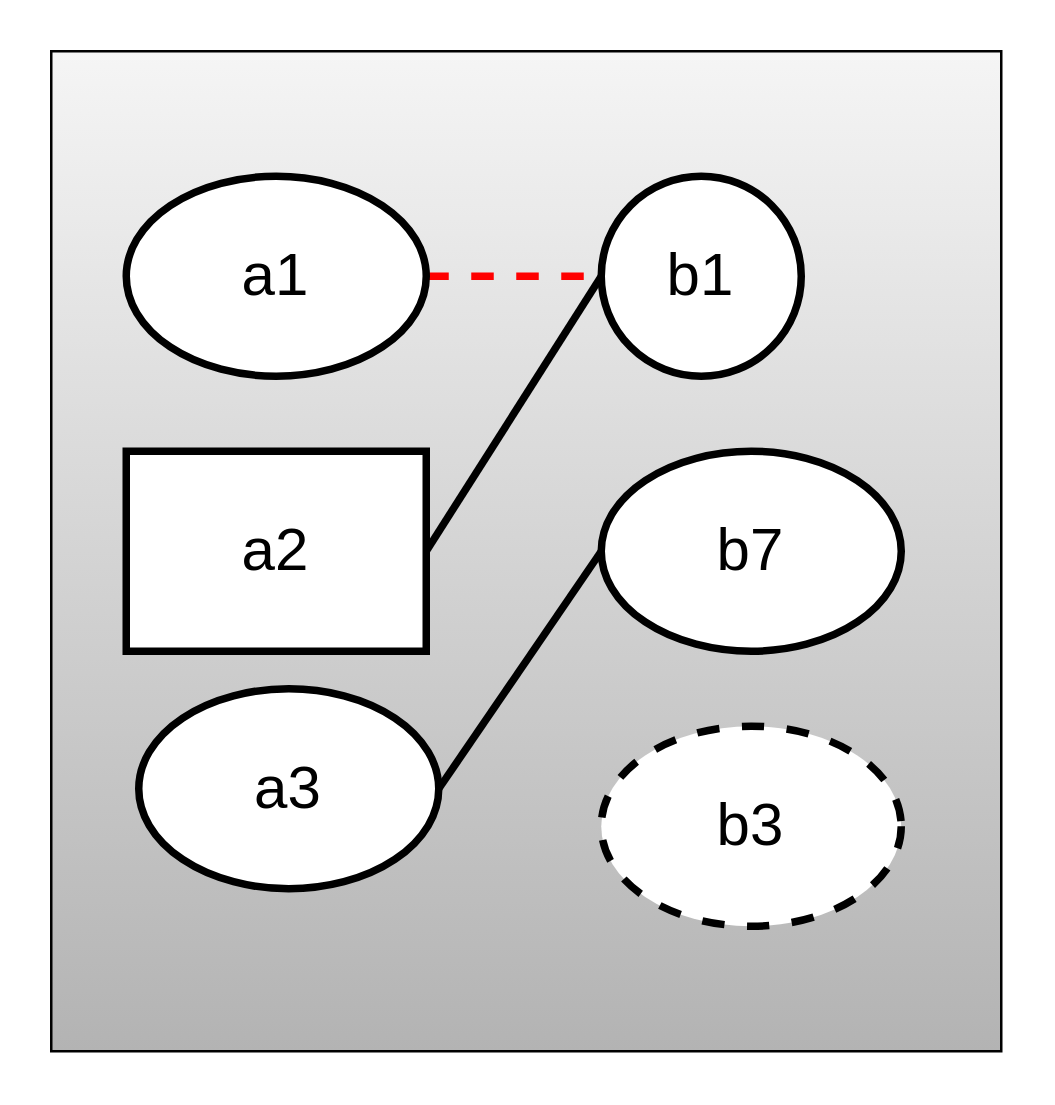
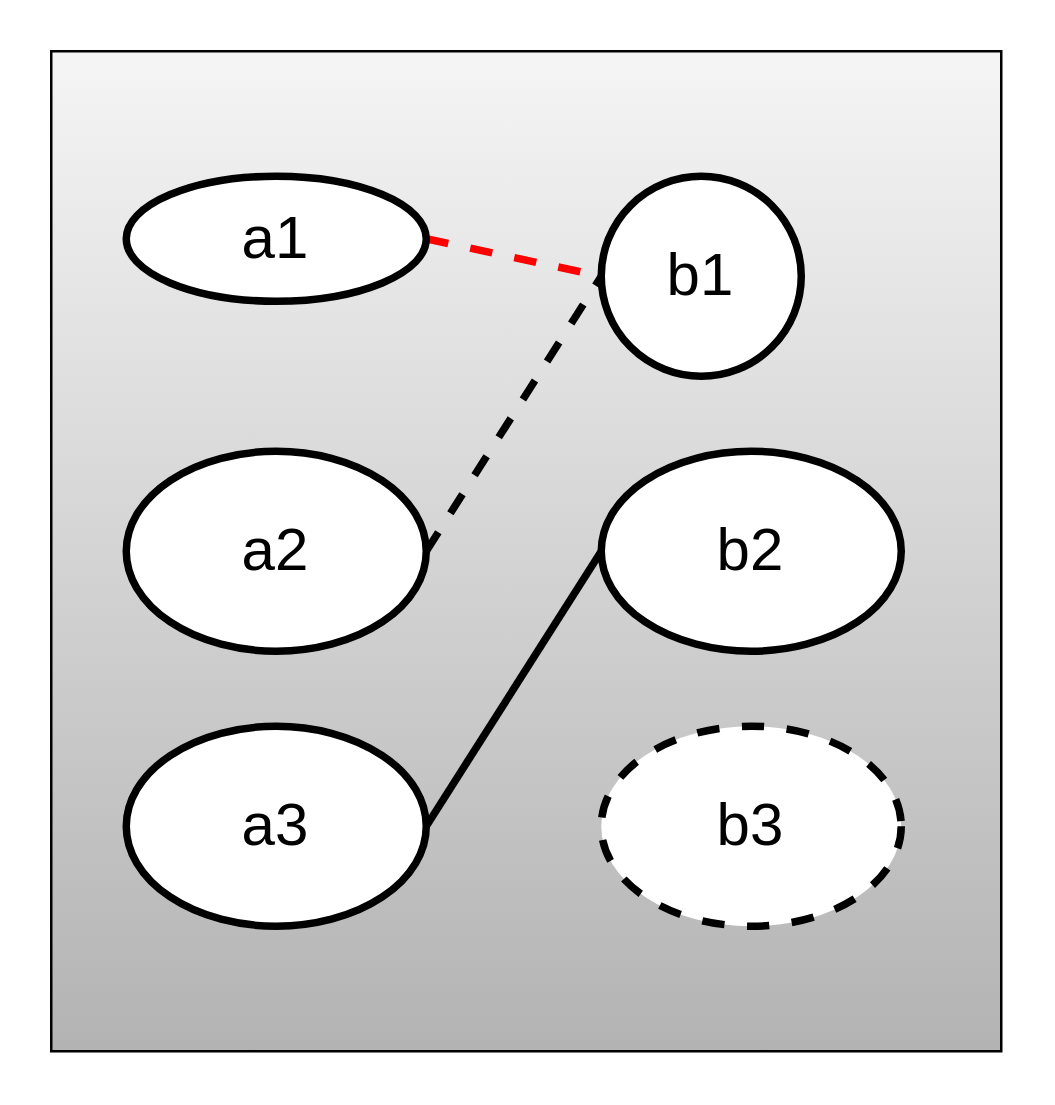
  <mxCell id="0" />
  <mxCell id="1" parent="0" />
  <mxCell id="2" value="" style="rounded=0;whiteSpace=wrap;html=1;fillColor=#f5f5f5;gradientColor=#b3b3b3;strokeColor=#000000;" vertex="1" parent="1"><mxGeometry x="20" y="20" width="380" height="400" as="geometry" /></mxCell>
- <mxCell id="3" style="edgeStyle=none;html=1;exitX=1;exitY=0.5;exitDx=0;exitDy=0;entryX=0;entryY=0.5;entryDx=0;entryDy=0;strokeColor=#000000;fontSize=24;strokeWidth=3;endArrow=none;endFill=0;" parent="1" source="4" target="7" edge="1"><mxGeometry relative="1" as="geometry" /></mxCell>
- <mxCell id="4" value="a2" style="whiteSpace=wrap;html=1;strokeColor=#000000;fontSize=24;strokeWidth=3;rounded=0;" parent="1" vertex="1"><mxGeometry x="50" y="180" width="120" height="80" as="geometry" /></mxCell>
+ <mxCell id="3" style="edgeStyle=none;html=1;exitX=1;exitY=0.5;exitDx=0;exitDy=0;entryX=0;entryY=0.5;entryDx=0;entryDy=0;strokeColor=#000000;fontSize=24;strokeWidth=3;endArrow=none;endFill=0;dashed=1;" parent="1" source="4" target="7" edge="1"><mxGeometry relative="1" as="geometry" /></mxCell>
+ <mxCell id="4" value="a2" style="ellipse;whiteSpace=wrap;html=1;strokeColor=#000000;fontSize=24;strokeWidth=3;" parent="1" vertex="1"><mxGeometry x="50" y="180" width="120" height="80" as="geometry" /></mxCell>
  <mxCell id="5" style="edgeStyle=none;html=1;exitX=1;exitY=0.5;exitDx=0;exitDy=0;entryX=0;entryY=0.5;entryDx=0;entryDy=0;strokeColor=#000000;fontSize=24;strokeWidth=3;endArrow=none;endFill=0;" parent="1" source="6" target="8" edge="1"><mxGeometry relative="1" as="geometry" /></mxCell>
- <mxCell id="6" value="a3" style="ellipse;whiteSpace=wrap;html=1;strokeColor=#000000;fontSize=24;strokeWidth=3;" parent="1" vertex="1"><mxGeometry x="55" y="275" width="120" height="80" as="geometry" /></mxCell>
+ <mxCell id="6" value="a3" style="ellipse;whiteSpace=wrap;html=1;strokeColor=#000000;fontSize=24;strokeWidth=3;" parent="1" vertex="1"><mxGeometry x="50" y="290" width="120" height="80" as="geometry" /></mxCell>
  <mxCell id="7" value="b1" style="ellipse;whiteSpace=wrap;html=1;strokeColor=#000000;fontSize=24;strokeWidth=3;" parent="1" vertex="1"><mxGeometry x="240" y="70" width="80" height="80" as="geometry" /></mxCell>
- <mxCell id="8" value="b7" style="ellipse;whiteSpace=wrap;html=1;strokeColor=#000000;fontSize=24;strokeWidth=3;" parent="1" vertex="1"><mxGeometry x="240" y="180" width="120" height="80" as="geometry" /></mxCell>
+ <mxCell id="8" value="b2" style="ellipse;whiteSpace=wrap;html=1;strokeColor=#000000;fontSize=24;strokeWidth=3;" parent="1" vertex="1"><mxGeometry x="240" y="180" width="120" height="80" as="geometry" /></mxCell>
  <mxCell id="9" value="b3" style="ellipse;whiteSpace=wrap;html=1;strokeColor=#000000;fontSize=24;strokeWidth=3;dashed=1;" parent="1" vertex="1"><mxGeometry x="240" y="290" width="120" height="80" as="geometry" /></mxCell>
  <mxCell id="10" value="" style="edgeStyle=none;html=1;exitX=1;exitY=0.5;exitDx=0;exitDy=0;entryX=0;entryY=0.5;entryDx=0;entryDy=0;dashed=1;strokeColor=#FF0000;fontSize=24;strokeWidth=3;endArrow=none;endFill=0;" parent="1" source="11" target="7" edge="1"><mxGeometry relative="1" as="geometry" /></mxCell>
- <mxCell id="11" value="a1" style="ellipse;whiteSpace=wrap;html=1;strokeColor=#000000;fontSize=24;strokeWidth=3;" parent="1" vertex="1"><mxGeometry x="50" y="70" width="120" height="80" as="geometry" /></mxCell>
+ <mxCell id="11" value="a1" style="ellipse;whiteSpace=wrap;html=1;strokeColor=#000000;fontSize=24;strokeWidth=3;" parent="1" vertex="1"><mxGeometry x="50" y="70" width="120" height="50" as="geometry" /></mxCell>
